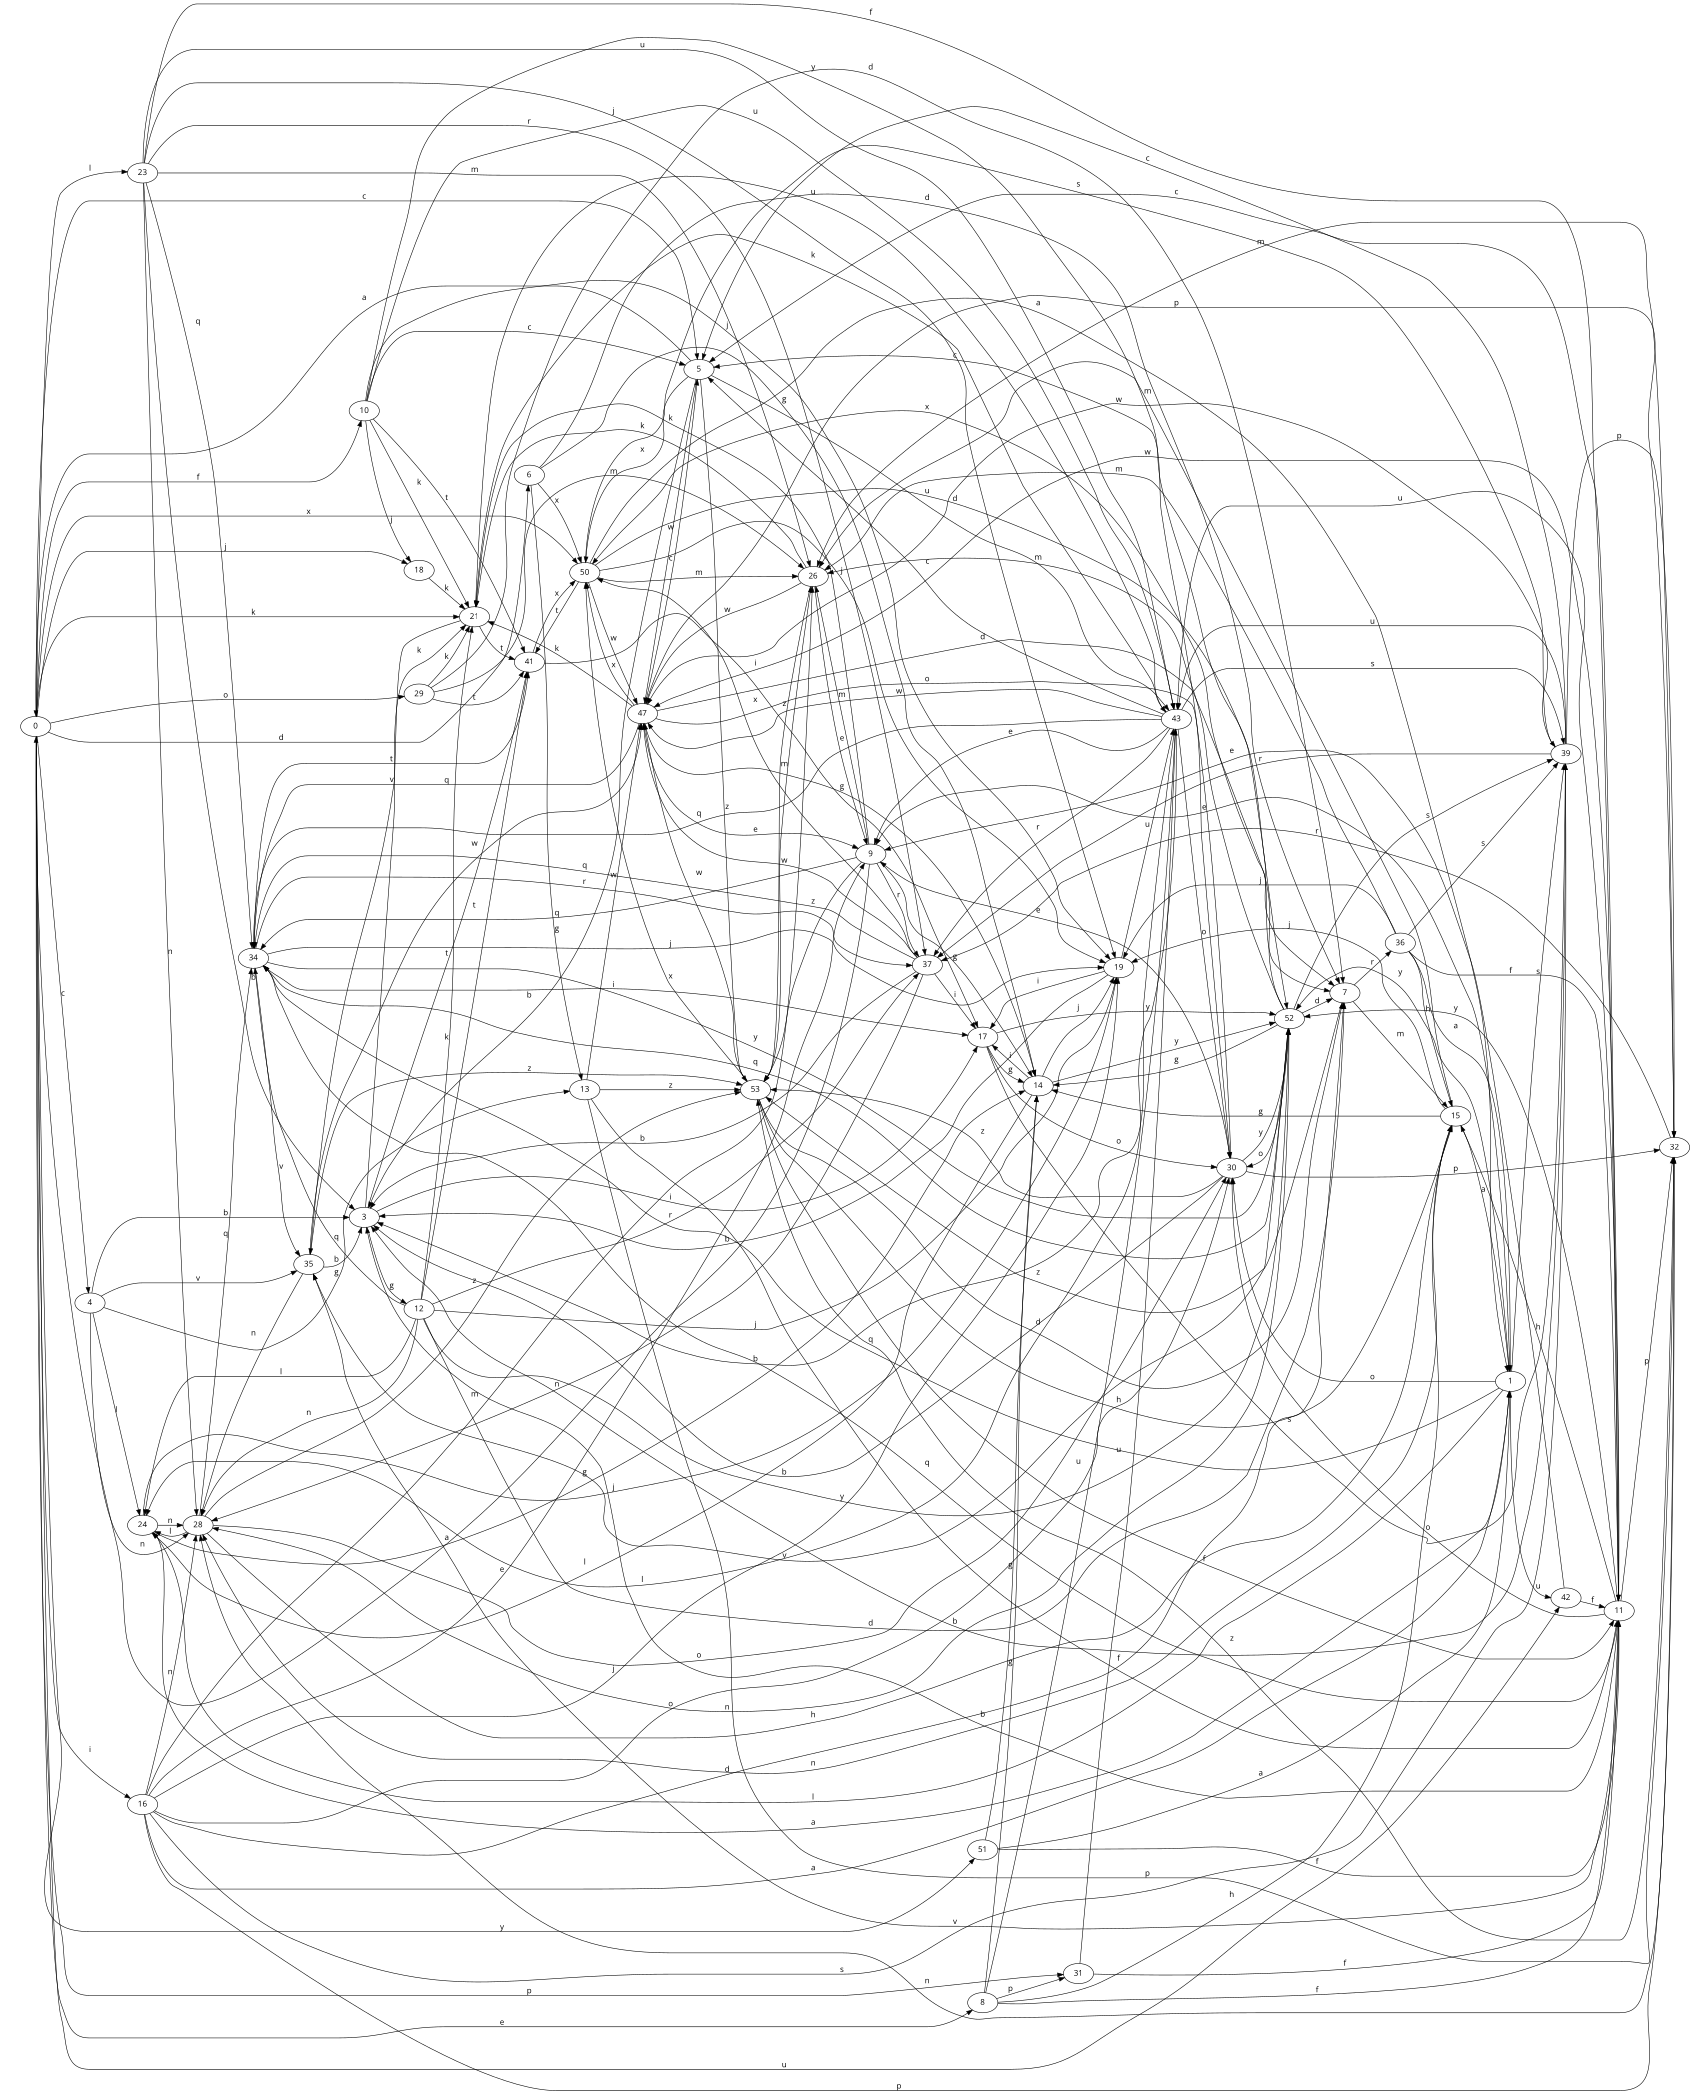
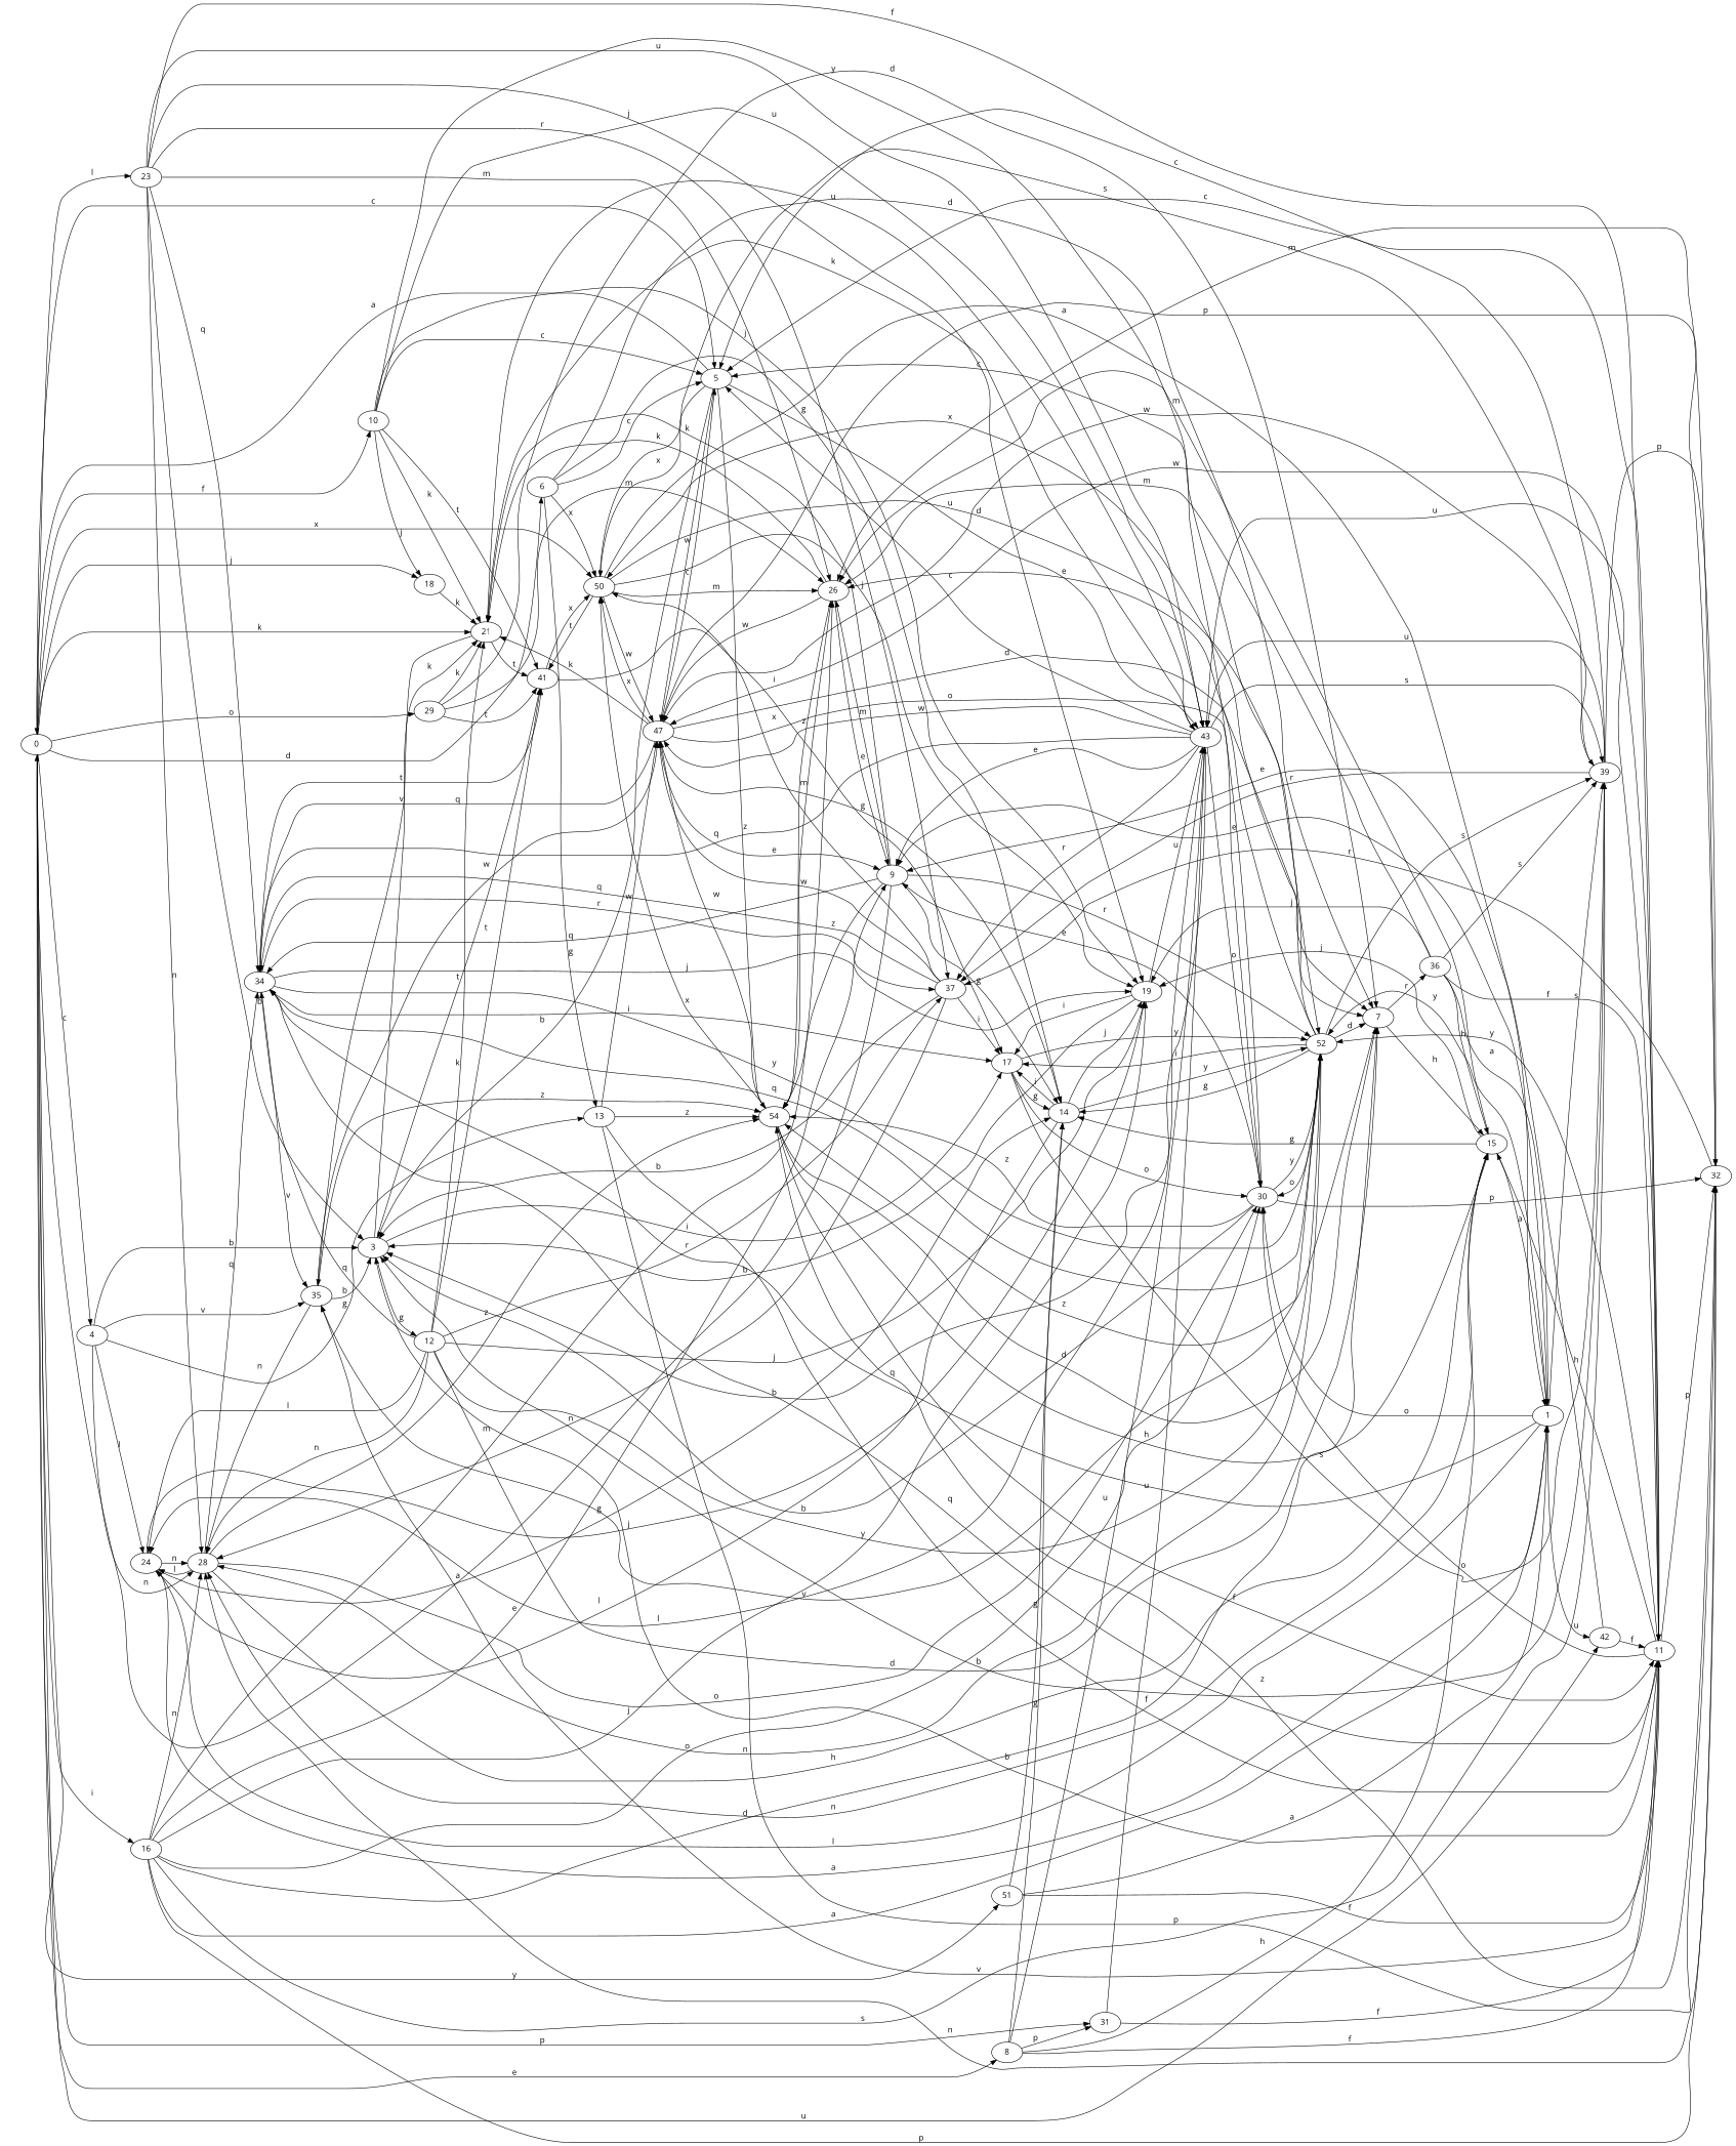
  strict digraph {
    fontname="Open Sans"
    rankdir=LR
    node [fontname="Open Sans"]
    edge [fontname="Open Sans"]
    0
    4
    5
    6
    8
    10
    16
    18
    21
    23
    29
    31
    42
    50
    51
    24
    3
    13
    28
    n20 [label=35]
    43
    47
-   54 [label=53]
+   54
    7
    14
    15
    11
    52
    41
    19
    1
    9
    30
    39
    26
    32
    34
    37
    17
    12
    36
    0 -> 4 [label=c]
    0 -> 5 [label=c]
    0 -> 6 [label=d]
    0 -> 8 [label=e]
    0 -> 10 [label=f]
    0 -> 16 [label=i]
    0 -> 18 [label=j]
    0 -> 21 [label=k]
    0 -> 23 [label=l]
    0 -> 29 [label=o]
    0 -> 31 [label=p]
    0 -> 42 [label=u]
    0 -> 50 [label=x]
    0 -> 51 [label=y]
    4 -> 24 [label=l]
    4 -> 3 [label=b]
    4 -> 13 [label=g]
    4 -> 28 [label=n]
    4 -> n20 [label=v]
    5 -> 0 [label=a]
    5 -> 50 [label=x]
    5 -> 3 [label=b]
    5 -> 43 [label=u]
    5 -> 47 [label=w]
    5 -> 54 [label=z]
+   6 -> 5 [label=c]
    6 -> 50 [label=x]
    6 -> 13 [label=g]
    6 -> 7 [label=d]
    6 -> 14 [label=g]
    8 -> 31 [label=p]
    8 -> 43 [label=u]
    8 -> 14 [label=g]
    8 -> 15 [label=h]
    8 -> 11 [label=f]
    10 -> 5 [label=c]
    10 -> 18 [label=j]
    10 -> 21 [label=k]
    10 -> 43 [label=u]
    10 -> 52 [label=y]
    10 -> 41 [label=t]
    10 -> 19 [label=j]
    16 -> 28 [label=n]
    16 -> 7 [label=d]
    16 -> 19 [label=j]
    16 -> 1 [label=a]
    16 -> 9 [label=e]
    16 -> 30 [label=o]
    16 -> 39 [label=s]
    16 -> 26 [label=m]
    16 -> 32 [label=p]
    18 -> 21 [label=k]
    21 -> n20 [label=v]
    21 -> 43 [label=u]
    21 -> 41 [label=t]
    23 -> 3 [label=b]
    23 -> 28 [label=n]
    23 -> 43 [label=u]
    23 -> 11 [label=f]
    23 -> 19 [label=j]
    23 -> 26 [label=m]
    23 -> 34 [label=q]
    23 -> 37 [label=r]
    29 -> 21 [label=k]
    29 -> 7 [label=d]
    29 -> 41 [label=t]
    29 -> 26 [label=m]
    31 -> 43 [label=u]
    31 -> 11 [label=f]
    42 -> 11 [label=f]
    42 -> 9 [label=e]
    50 -> 47 [label=w]
    50 -> 7 [label=d]
    50 -> 41 [label=t]
    50 -> 19 [label=j]
    50 -> 1 [label=a]
    50 -> 39 [label=s]
    50 -> 26 [label=m]
    51 -> 14 [label=g]
    51 -> 11 [label=f]
    51 -> 1 [label=a]
    24 -> 28 [label=n]
    24 -> 14 [label=g]
    24 -> 19 [label=j]
    24 -> 1 [label=a]
    3 -> 21 [label=k]
    3 -> 41 [label=t]
    3 -> 17 [label=i]
    3 -> 12 [label=g]
    13 -> 47 [label=w]
    13 -> 54 [label=z]
    13 -> 11 [label=f]
    13 -> 32 [label=p]
    28 -> 24 [label=l]
    28 -> 54 [label=z]
    28 -> 15 [label=h]
    28 -> 30 [label=o]
    28 -> 34 [label=q]
    n20 -> 3 [label=b]
    n20 -> 28 [label=n]
    n20 -> 47 [label=w]
    n20 -> 54 [label=z]
    43 -> 5 [label=c]
    43 -> 21 [label=k]
    43 -> 24 [label=l]
    43 -> 3 [label=b]
    43 -> 47 [label=w]
    43 -> 9 [label=e]
    43 -> 30 [label=o]
    43 -> 39 [label=s]
    43 -> 34 [label=q]
    43 -> 37 [label=r]
    47 -> 5 [label=c]
    47 -> 21 [label=k]
    47 -> 50 [label=x]
    47 -> 7 [label=d]
    47 -> 14 [label=g]
    47 -> 9 [label=e]
    47 -> 30 [label=o]
    47 -> 32 [label=p]
    47 -> 34 [label=q]
    54 -> 50 [label=x]
    54 -> 47 [label=w]
    54 -> 7 [label=d]
    54 -> 15 [label=h]
    54 -> 11 [label=f]
    54 -> 26 [label=m]
    7 -> 54 [label=z]
-   7 -> 15 [label=m]
+   7 -> 15 [label=h]
    7 -> 36 [label=r]
    14 -> 24 [label=l]
    14 -> 52 [label=y]
    14 -> 19 [label=j]
    14 -> 17 [label=i]
    15 -> 28 [label=n]
    15 -> 14 [label=g]
    15 -> 19 [label=j]
    15 -> 1 [label=a]
    15 -> 26 [label=m]
    11 -> 5 [label=c]
    11 -> 3 [label=b]
    11 -> n20 [label=v]
    11 -> 43 [label=u]
    11 -> 47 [label=w]
    11 -> 15 [label=h]
    11 -> 52 [label=y]
    11 -> 30 [label=o]
    11 -> 32 [label=p]
    11 -> 34 [label=q]
    52 -> 50 [label=x]
    52 -> 28 [label=n]
    52 -> n20 [label=v]
    52 -> 7 [label=d]
    52 -> 14 [label=g]
    52 -> 30 [label=o]
    52 -> 39 [label=s]
-   52 -> 26 [label=m]
+   52 -> 26 [label=e]
    52 -> 34 [label=q]
+   52 -> 17 [label=i]
    41 -> 50 [label=x]
    41 -> 17 [label=i]
    19 -> 3 [label=b]
    19 -> 43 [label=u]
    19 -> 17 [label=i]
    1 -> 42 [label=u]
    1 -> 24 [label=l]
    1 -> 52 [label=y]
    1 -> 9 [label=e]
    1 -> 30 [label=o]
    1 -> 39 [label=s]
    1 -> 34 [label=q]
    9 -> 0 [label=a]
    9 -> 21 [label=k]
    9 -> 54 [label=z]
    9 -> 14 [label=g]
    9 -> 26 [label=m]
    9 -> 34 [label=q]
-   9 -> 37 [label=r]
+   9 -> 52 [label=r]
    30 -> 5 [label=c]
    30 -> 3 [label=b]
    30 -> 54 [label=z]
    30 -> 52 [label=y]
    30 -> 9 [label=e]
    30 -> 32 [label=p]
    39 -> 5 [label=c]
    39 -> 3 [label=b]
    39 -> 43 [label=u]
    39 -> 47 [label=w]
    39 -> 32 [label=p]
    39 -> 37 [label=r]
    26 -> 21 [label=k]
    26 -> 47 [label=w]
    26 -> 54 [label=z]
    26 -> 9 [label=e]
    32 -> 28 [label=n]
    32 -> 54 [label=z]
    32 -> 26 [label=m]
    32 -> 37 [label=r]
    34 -> n20 [label=v]
    34 -> 52 [label=y]
    34 -> 41 [label=t]
    34 -> 19 [label=j]
    34 -> 37 [label=r]
    34 -> 17 [label=i]
    37 -> 50 [label=x]
    37 -> 3 [label=b]
    37 -> 28 [label=n]
    37 -> 47 [label=w]
    37 -> 34 [label=q]
    37 -> 17 [label=i]
    17 -> 14 [label=g]
    17 -> 52 [label=y]
    17 -> 30 [label=o]
    17 -> 39 [label=s]
    12 -> 21 [label=k]
    12 -> 24 [label=l]
    12 -> 28 [label=n]
    12 -> 7 [label=d]
    12 -> 52 [label=y]
    12 -> 41 [label=t]
    12 -> 19 [label=j]
    12 -> 34 [label=q]
    12 -> 37 [label=r]
    36 -> 15 [label=h]
    36 -> 11 [label=f]
    36 -> 19 [label=j]
    36 -> 1 [label=a]
    36 -> 39 [label=s]
    36 -> 26 [label=m]
  }
